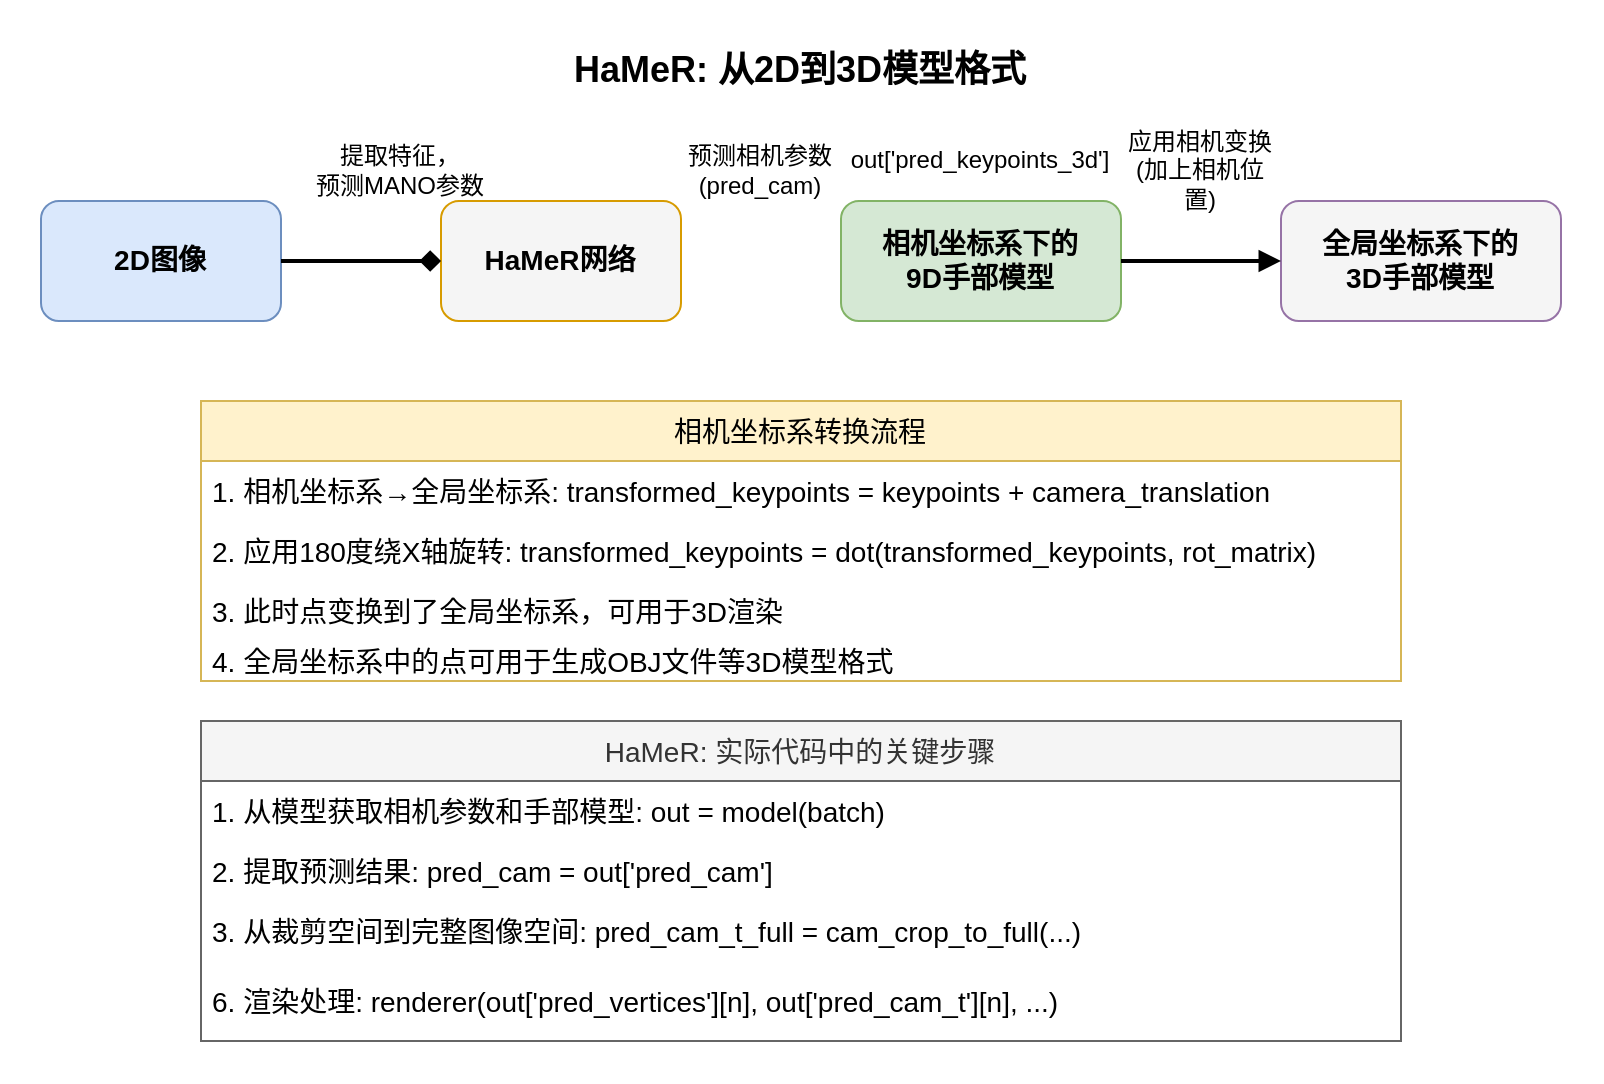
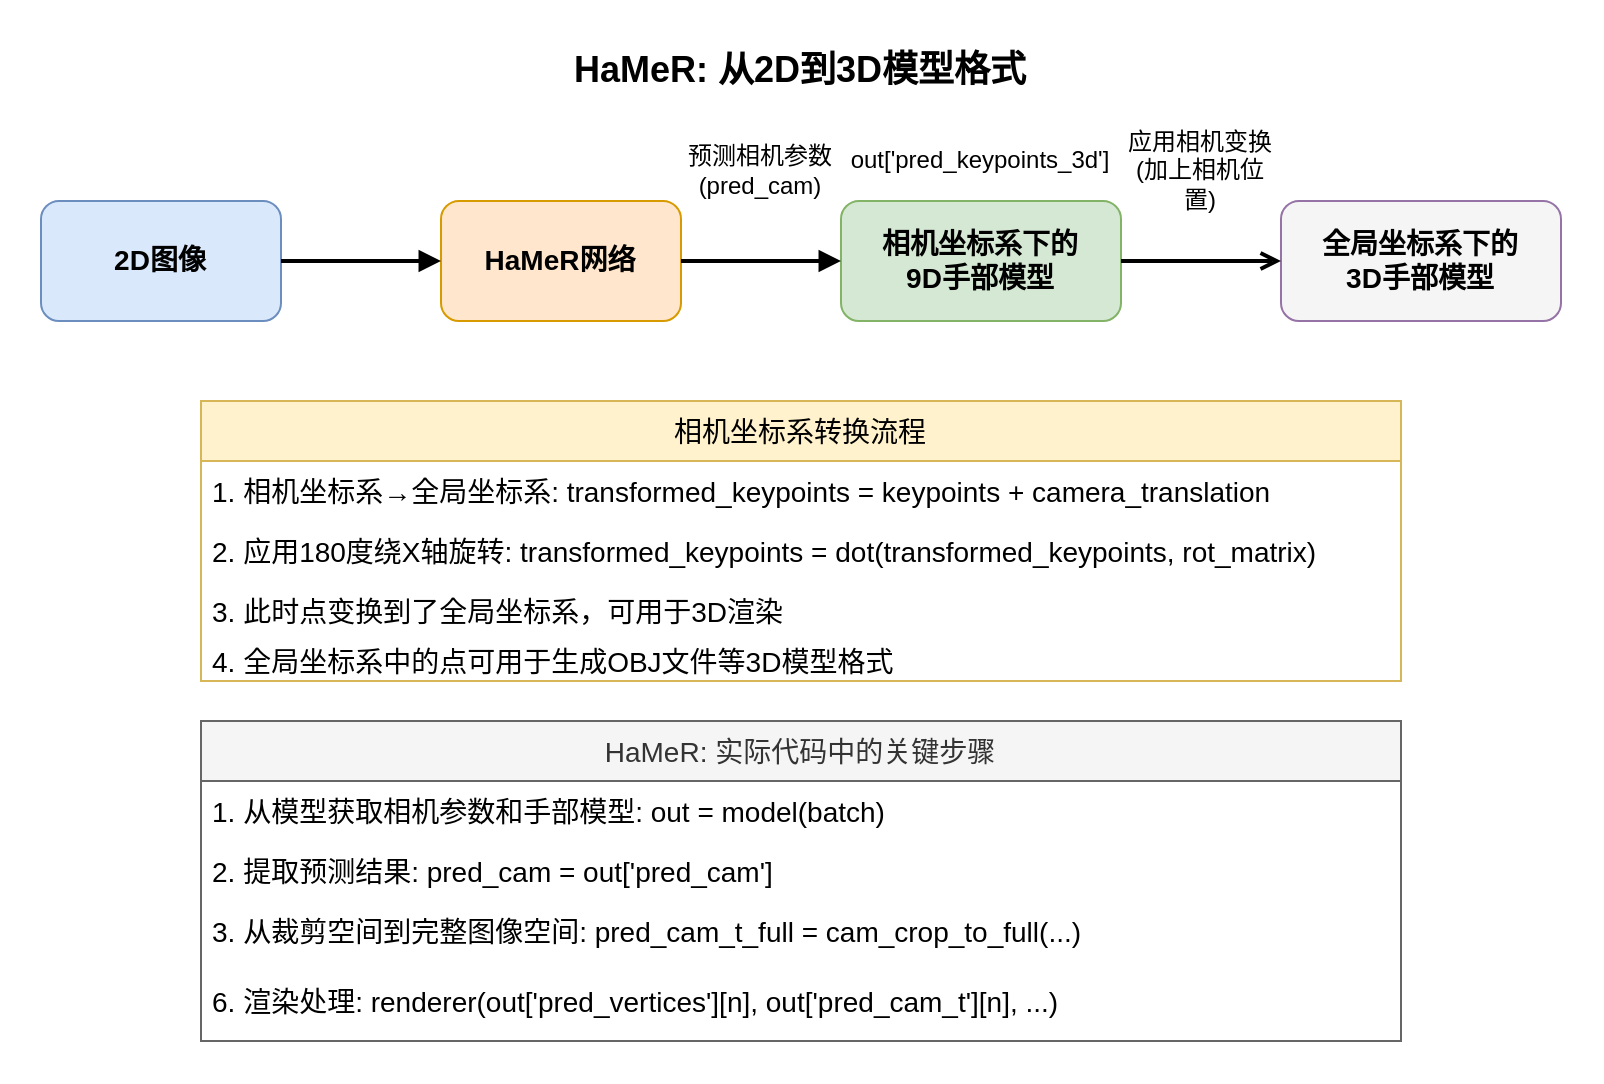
  <mxCell id="0" />
  <mxCell id="1" parent="0" />
  <mxCell id="2" value="HaMeR: 从2D到3D模型格式" style="text;html=1;strokeColor=none;fillColor=none;align=center;verticalAlign=middle;whiteSpace=wrap;rounded=0;fontSize=18;fontStyle=1" parent="1" vertex="1"><mxGeometry x="140" y="20" width="520" height="30" as="geometry" /></mxCell>
  <mxCell id="3" value="2D图像" style="rounded=1;whiteSpace=wrap;html=1;fillColor=#dae8fc;strokeColor=#6c8ebf;fontSize=14;fontStyle=1" parent="1" vertex="1"><mxGeometry x="20" y="100" width="120" height="60" as="geometry" /></mxCell>
- <mxCell id="4" value="HaMeR网络" style="rounded=1;whiteSpace=wrap;html=1;fillColor=#f5f5f5;strokeColor=#d79b00;fontSize=14;fontStyle=1;" parent="1" vertex="1"><mxGeometry x="220" y="100" width="120" height="60" as="geometry" /></mxCell>
+ <mxCell id="4" value="HaMeR网络" style="rounded=1;whiteSpace=wrap;html=1;fillColor=#ffe6cc;strokeColor=#d79b00;fontSize=14;fontStyle=1" parent="1" vertex="1"><mxGeometry x="220" y="100" width="120" height="60" as="geometry" /></mxCell>
  <mxCell id="5" value="相机坐标系下的&lt;br&gt;9D手部模型" style="rounded=1;whiteSpace=wrap;html=1;fillColor=#d5e8d4;strokeColor=#82b366;fontSize=14;fontStyle=1" parent="1" vertex="1"><mxGeometry x="420" y="100" width="140" height="60" as="geometry" /></mxCell>
  <mxCell id="6" value="全局坐标系下的&lt;br&gt;3D手部模型" style="rounded=1;whiteSpace=wrap;html=1;fillColor=#f5f5f5;strokeColor=#9673a6;fontSize=14;fontStyle=1;" parent="1" vertex="1"><mxGeometry x="640" y="100" width="140" height="60" as="geometry" /></mxCell>
- <mxCell id="7" value="" style="endArrow=diamond;html=1;fontSize=12;exitX=1;exitY=0.5;exitDx=0;exitDy=0;entryX=0;entryY=0.5;entryDx=0;entryDy=0;endFill=1;strokeWidth=2;" parent="1" source="3" target="4" edge="1"><mxGeometry width="50" height="50" relative="1" as="geometry"><mxPoint x="170" y="180" as="sourcePoint" /><mxPoint x="220" y="130" as="targetPoint" /></mxGeometry></mxCell>
- <mxCell id="9" value="" style="endArrow=block;html=1;fontSize=12;exitX=1;exitY=0.5;exitDx=0;exitDy=0;entryX=0;entryY=0.5;entryDx=0;entryDy=0;endFill=1;strokeWidth=2;" parent="1" source="5" target="6" edge="1"><mxGeometry width="50" height="50" relative="1" as="geometry"><mxPoint x="580" y="180" as="sourcePoint" /><mxPoint x="630" y="130" as="targetPoint" /></mxGeometry></mxCell>
- <mxCell id="10" value="提取特征，&lt;br&gt;预测MANO参数" style="text;html=1;strokeColor=none;fillColor=none;align=center;verticalAlign=middle;whiteSpace=wrap;rounded=0;fontSize=12;" parent="1" vertex="1"><mxGeometry x="140" y="70" width="120" height="30" as="geometry" /></mxCell>
+ <mxCell id="7" value="" style="endArrow=block;html=1;fontSize=12;exitX=1;exitY=0.5;exitDx=0;exitDy=0;entryX=0;entryY=0.5;entryDx=0;entryDy=0;endFill=1;strokeWidth=2;" parent="1" source="3" target="4" edge="1"><mxGeometry width="50" height="50" relative="1" as="geometry"><mxPoint x="170" y="180" as="sourcePoint" /><mxPoint x="220" y="130" as="targetPoint" /></mxGeometry></mxCell>
+ <mxCell id="8" value="" style="endArrow=block;html=1;fontSize=12;exitX=1;exitY=0.5;exitDx=0;exitDy=0;entryX=0;entryY=0.5;entryDx=0;entryDy=0;endFill=1;strokeWidth=2;" parent="1" source="4" target="5" edge="1"><mxGeometry width="50" height="50" relative="1" as="geometry"><mxPoint x="360" y="180" as="sourcePoint" /><mxPoint x="410" y="130" as="targetPoint" /></mxGeometry></mxCell>
+ <mxCell id="9" value="" style="endArrow=open;html=1;fontSize=12;exitX=1;exitY=0.5;exitDx=0;exitDy=0;entryX=0;entryY=0.5;entryDx=0;entryDy=0;endFill=1;strokeWidth=2;" parent="1" source="5" target="6" edge="1"><mxGeometry width="50" height="50" relative="1" as="geometry"><mxPoint x="580" y="180" as="sourcePoint" /><mxPoint x="630" y="130" as="targetPoint" /></mxGeometry></mxCell>
  <mxCell id="11" value="预测相机参数&lt;br&gt;(pred_cam)" style="text;html=1;strokeColor=none;fillColor=none;align=center;verticalAlign=middle;whiteSpace=wrap;rounded=0;fontSize=12;" parent="1" vertex="1"><mxGeometry x="340" y="70" width="80" height="30" as="geometry" /></mxCell>
  <mxCell id="12" value="应用相机变换&lt;br&gt;(加上相机位置)" style="text;html=1;strokeColor=none;fillColor=none;align=center;verticalAlign=middle;whiteSpace=wrap;rounded=0;fontSize=12;" parent="1" vertex="1"><mxGeometry x="560" y="70" width="80" height="30" as="geometry" /></mxCell>
  <mxCell id="13" value="相机坐标系转换流程" style="swimlane;fontStyle=0;childLayout=stackLayout;horizontal=1;startSize=30;horizontalStack=0;resizeParent=1;resizeChild=0;resizeLast=0;collapsible=1;marginBottom=0;rounded=0;fontSize=14;fillColor=#fff2cc;strokeColor=#d6b656;" parent="1" vertex="1"><mxGeometry x="100" y="200" width="600" height="140" as="geometry" /></mxCell>
  <mxCell id="14" value="1. 相机坐标系→全局坐标系: transformed_keypoints = keypoints + camera_translation" style="text;strokeColor=none;fillColor=none;align=left;verticalAlign=middle;spacingLeft=4;spacingRight=4;overflow=hidden;points=[[0,0.5],[1,0.5]];portConstraint=eastwest;rotatable=0;fontSize=14;" parent="13" vertex="1"><mxGeometry y="30" width="600" height="30" as="geometry" /></mxCell>
  <mxCell id="15" value="2. 应用180度绕X轴旋转: transformed_keypoints = dot(transformed_keypoints, rot_matrix)" style="text;strokeColor=none;fillColor=none;align=left;verticalAlign=middle;spacingLeft=4;spacingRight=4;overflow=hidden;points=[[0,0.5],[1,0.5]];portConstraint=eastwest;rotatable=0;fontSize=14;" parent="13" vertex="1"><mxGeometry y="60" width="600" height="30" as="geometry" /></mxCell>
  <mxCell id="16" value="3. 此时点变换到了全局坐标系，可用于3D渲染" style="text;strokeColor=none;fillColor=none;align=left;verticalAlign=middle;spacingLeft=4;spacingRight=4;overflow=hidden;points=[[0,0.5],[1,0.5]];portConstraint=eastwest;rotatable=0;fontSize=14;" parent="13" vertex="1"><mxGeometry y="90" width="600" height="30" as="geometry" /></mxCell>
  <mxCell id="17" value="4. 全局坐标系中的点可用于生成OBJ文件等3D模型格式" style="text;strokeColor=none;fillColor=none;align=left;verticalAlign=middle;spacingLeft=4;spacingRight=4;overflow=hidden;points=[[0,0.5],[1,0.5]];portConstraint=eastwest;rotatable=0;fontSize=14;" parent="13" vertex="1"><mxGeometry y="120" width="600" height="20" as="geometry" /></mxCell>
  <mxCell id="18" value="out['pred_keypoints_3d']" style="text;html=1;strokeColor=none;fillColor=none;align=center;verticalAlign=middle;whiteSpace=wrap;rounded=0;fontSize=12;" parent="1" vertex="1"><mxGeometry x="420" y="70" width="140" height="20" as="geometry" /></mxCell>
  <mxCell id="19" value="HaMeR: 实际代码中的关键步骤" style="swimlane;fontStyle=0;childLayout=stackLayout;horizontal=1;startSize=30;horizontalStack=0;resizeParent=1;resizeChild=0;resizeLast=0;collapsible=1;marginBottom=0;rounded=0;fontSize=14;fillColor=#f5f5f5;strokeColor=#666666;fontColor=#333333;" parent="1" vertex="1"><mxGeometry x="100" y="360" width="600" height="160" as="geometry" /></mxCell>
  <mxCell id="20" value="1. 从模型获取相机参数和手部模型: out = model(batch)" style="text;strokeColor=none;fillColor=none;align=left;verticalAlign=middle;spacingLeft=4;spacingRight=4;overflow=hidden;points=[[0,0.5],[1,0.5]];portConstraint=eastwest;rotatable=0;fontSize=14;" parent="19" vertex="1"><mxGeometry y="30" width="600" height="30" as="geometry" /></mxCell>
  <mxCell id="21" value="2. 提取预测结果: pred_cam = out['pred_cam']" style="text;strokeColor=none;fillColor=none;align=left;verticalAlign=middle;spacingLeft=4;spacingRight=4;overflow=hidden;points=[[0,0.5],[1,0.5]];portConstraint=eastwest;rotatable=0;fontSize=14;" parent="19" vertex="1"><mxGeometry y="60" width="600" height="30" as="geometry" /></mxCell>
  <mxCell id="22" value="3. 从裁剪空间到完整图像空间: pred_cam_t_full = cam_crop_to_full(...)" style="text;strokeColor=none;fillColor=none;align=left;verticalAlign=middle;spacingLeft=4;spacingRight=4;overflow=hidden;points=[[0,0.5],[1,0.5]];portConstraint=eastwest;rotatable=0;fontSize=14;" parent="19" vertex="1"><mxGeometry y="90" width="600" height="30" as="geometry" /></mxCell>
  <mxCell id="23" value="6. 渲染处理: renderer(out['pred_vertices'][n], out['pred_cam_t'][n], ...)" style="text;strokeColor=none;fillColor=none;align=left;verticalAlign=middle;spacingLeft=4;spacingRight=4;overflow=hidden;points=[[0,0.5],[1,0.5]];portConstraint=eastwest;rotatable=0;fontSize=14;" parent="19" vertex="1"><mxGeometry y="120" width="600" height="40" as="geometry" /></mxCell>
